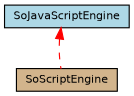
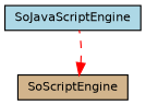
  digraph {
    node [color=black fontname=Helvetica fontsize=10 shape=record style=filled]
    n1 [fillcolor=lightblue fontcolor=black height=0.2 label=SoJavaScriptEngine width=0.4]
    n2 [fillcolor=tan height=0.2 label=SoScriptEngine width=0.4]
-   n1 -> n2 [color=red dir=back fontname=Helvetica fontsize=10 labelfontname=Helvetica labelfontsize=10 style=dashed]
+   n2 -> n1 [color=red dir=back fontname=Helvetica fontsize=10 labelfontname=Helvetica labelfontsize=10 style=dashed]
  }
